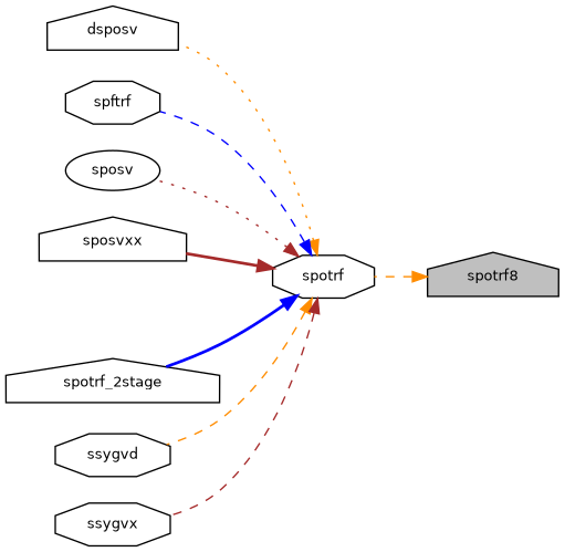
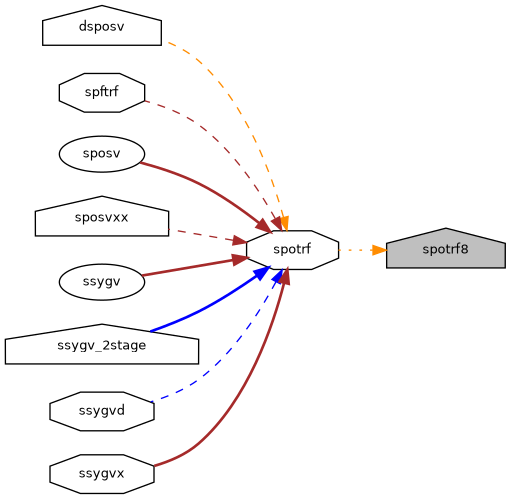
  digraph {
    fontname="DejaVu Sans"
    rankdir=RL
    node [color=black fillcolor=white fontname="DejaVu Sans" fontsize=10 shape=house style=filled]
    edge [color=brown dir=back fontname="DejaVu Sans" fontsize=10 labelfontname=Helvetica labelfontsize=10 style=dotted]
    n1 [fillcolor=grey75 fontcolor=black height=0.2 label=spotrf8 width=0.4]
    n2 [height=0.2 label=spotrf shape=octagon width=0.4]
    n3 [height=0.2 label=dsposv width=0.4]
    n4 [height=0.2 label=spftrf shape=octagon width=0.4]
    n5 [height=0.2 label=sposv shape=ellipse width=0.4]
    n6 [height=0.2 label=sposvxx width=0.4]
-   n8 [height=0.2 label=spotrf_2stage width=0.4]
+   n7 [height=0.2 label=ssygv shape=ellipse width=0.4]
+   n8 [height=0.2 label=ssygv_2stage width=0.4]
    n9 [height=0.2 label=ssygvd shape=octagon width=0.4]
    n10 [height=0.2 label=ssygvx shape=octagon width=0.4]
-   n1 -> n2 [color=darkorange style=dashed]
-   n2 -> n3 [color=darkorange]
-   n2 -> n4 [color=blue style=dashed]
-   n2 -> n5
-   n2 -> n6 [style=bold]
+   n1 -> n2 [color=darkorange]
+   n2 -> n3 [color=darkorange style=dashed]
+   n2 -> n4 [style=dashed]
+   n2 -> n5 [style=bold]
+   n2 -> n6 [style=dashed]
+   n2 -> n7 [style=bold]
    n2 -> n8 [color=blue style=bold]
-   n2 -> n9 [color=darkorange style=dashed]
-   n2 -> n10 [style=dashed]
+   n2 -> n9 [color=blue style=dashed]
+   n2 -> n10 [style=bold]
  }
